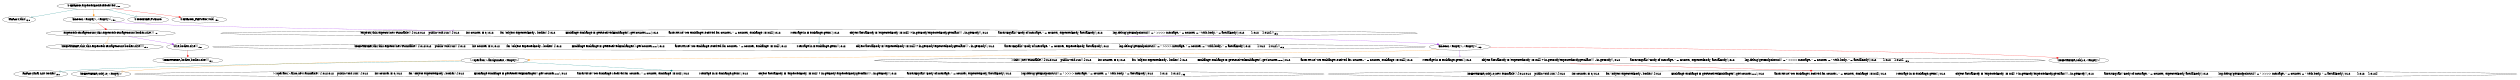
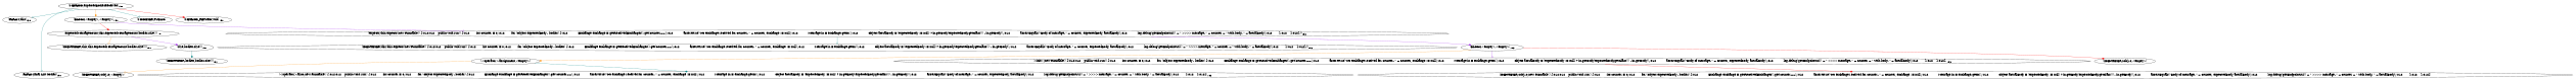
  digraph {
    edge [arrowhead=diamond color=teal]
    n1 [label=<(METHOD,expectedBodiesReceived)<SUB>190</SUB>>]
    n2 [label=<(PARAM,this)<SUB>130</SUB>>]
    n3 [label=<(PARAM,final List bodies)<SUB>190</SUB>>]
    n4 [label=<(BLOCK,&lt;empty&gt;,&lt;empty&gt;)<SUB>190</SUB>>]
    n5 [label=<(MODIFIER,PUBLIC)>]
    n6 [label=<(METHOD_RETURN,void)<SUB>190</SUB>>]
    n7 [label=<(expectedMessageCount,this.expectedMessageCount(bodies.size()))<SUB>191</SUB>>]
    n8 [label=<(expects,this.expects(new Runnable() {\012\012    public void run() {\012        int counter = 0;\012        for (Object expectedBody : bodies) {\012            Exchange exchange = getReceivedExchanges().get(counter++);\012            assertTrue(&quot;No exchange received for counter: &quot; + counter, exchange != null);\012            Message in = exchange.getIn();\012            Object actualBody = (expectedBody != null) ? in.getBody(expectedBody.getClass()) : in.getBody();\012            assertEquals(&quot;Body of message: &quot; + counter, expectedBody, actualBody);\012            log.debug(getEndpointUri() + &quot; &gt;&gt;&gt;&gt; message: &quot; + counter + &quot; with body: &quot; + actualBody);\012        }\012    }\012}))<SUB>193</SUB>>]
    n9 [label=<(IDENTIFIER,this,this.expectedMessageCount(bodies.size()))<SUB>191</SUB>>]
    n10 [label=<(size,bodies.size())<SUB>191</SUB>>]
    n11 [label=<(IDENTIFIER,this,this.expects(new Runnable() {\012\012    public void run() {\012        int counter = 0;\012        for (Object expectedBody : bodies) {\012            Exchange exchange = getReceivedExchanges().get(counter++);\012            assertTrue(&quot;No exchange received for counter: &quot; + counter, exchange != null);\012            Message in = exchange.getIn();\012            Object actualBody = (expectedBody != null) ? in.getBody(expectedBody.getClass()) : in.getBody();\012            assertEquals(&quot;Body of message: &quot; + counter, expectedBody, actualBody);\012            log.debug(getEndpointUri() + &quot; &gt;&gt;&gt;&gt; message: &quot; + counter + &quot; with body: &quot; + actualBody);\012        }\012    }\012}))<SUB>193</SUB>>]
    n12 [label=<(BLOCK,&lt;empty&gt;,&lt;empty&gt;)<SUB>193</SUB>>]
    n13 [label=<(IDENTIFIER,bodies,bodies.size())<SUB>191</SUB>>]
    n14 [label=<(&lt;operator&gt;.assignment,&lt;empty&gt;)>]
    n15 [label=<(&lt;init&gt;,new Runnable() {\012\012    public void run() {\012        int counter = 0;\012        for (Object expectedBody : bodies) {\012            Exchange exchange = getReceivedExchanges().get(counter++);\012            assertTrue(&quot;No exchange received for counter: &quot; + counter, exchange != null);\012            Message in = exchange.getIn();\012            Object actualBody = (expectedBody != null) ? in.getBody(expectedBody.getClass()) : in.getBody();\012            assertEquals(&quot;Body of message: &quot; + counter, expectedBody, actualBody);\012            log.debug(getEndpointUri() + &quot; &gt;&gt;&gt;&gt; message: &quot; + counter + &quot; with body: &quot; + actualBody);\012        }\012    }\012})<SUB>193</SUB>>]
    n16 [label=<(IDENTIFIER,$obj10,&lt;empty&gt;)>]
    n17 [label=<(IDENTIFIER,$obj10,&lt;empty&gt;)>]
    n18 [label=<(&lt;operator&gt;.alloc,new Runnable() {\012\012    public void run() {\012        int counter = 0;\012        for (Object expectedBody : bodies) {\012            Exchange exchange = getReceivedExchanges().get(counter++);\012            assertTrue(&quot;No exchange received for counter: &quot; + counter, exchange != null);\012            Message in = exchange.getIn();\012            Object actualBody = (expectedBody != null) ? in.getBody(expectedBody.getClass()) : in.getBody();\012            assertEquals(&quot;Body of message: &quot; + counter, expectedBody, actualBody);\012            log.debug(getEndpointUri() + &quot; &gt;&gt;&gt;&gt; message: &quot; + counter + &quot; with body: &quot; + actualBody);\012        }\012    }\012})<SUB>193</SUB>>]
    n19 [label=<(IDENTIFIER,$obj10,new Runnable() {\012\012    public void run() {\012        int counter = 0;\012        for (Object expectedBody : bodies) {\012            Exchange exchange = getReceivedExchanges().get(counter++);\012            assertTrue(&quot;No exchange received for counter: &quot; + counter, exchange != null);\012            Message in = exchange.getIn();\012            Object actualBody = (expectedBody != null) ? in.getBody(expectedBody.getClass()) : in.getBody();\012            assertEquals(&quot;Body of message: &quot; + counter, expectedBody, actualBody);\012            log.debug(getEndpointUri() + &quot; &gt;&gt;&gt;&gt; message: &quot; + counter + &quot; with body: &quot; + actualBody);\012        }\012    }\012})>]
    n1 -> n2 [arrowhead=odot]
-   n14 -> n3 [arrowhead=odot]
+   n1 -> n3 [arrowhead=odot]
    n1 -> n4 [color=darkorange]
    n1 -> n5 [arrowhead=odot]
    n1 -> n6 [color=red]
    n4 -> n7 [color=red]
    n4 -> n8 [arrowhead=odot color=purple]
    n7 -> n9 [arrowhead=odot color=darkorange]
    n7 -> n10 [color=purple]
    n8 -> n11 [arrowhead=odot]
    n8 -> n12 [color=purple]
-   n10 -> n13 [color=red]
+   n10 -> n13
    n12 -> n14 [color=darkorange]
    n12 -> n15 [arrowhead=odot color=purple]
    n12 -> n16 [color=red]
    n14 -> n17 [arrowhead=odot color=darkorange]
    n14 -> n18
    n15 -> n19 [color=red]
  }
